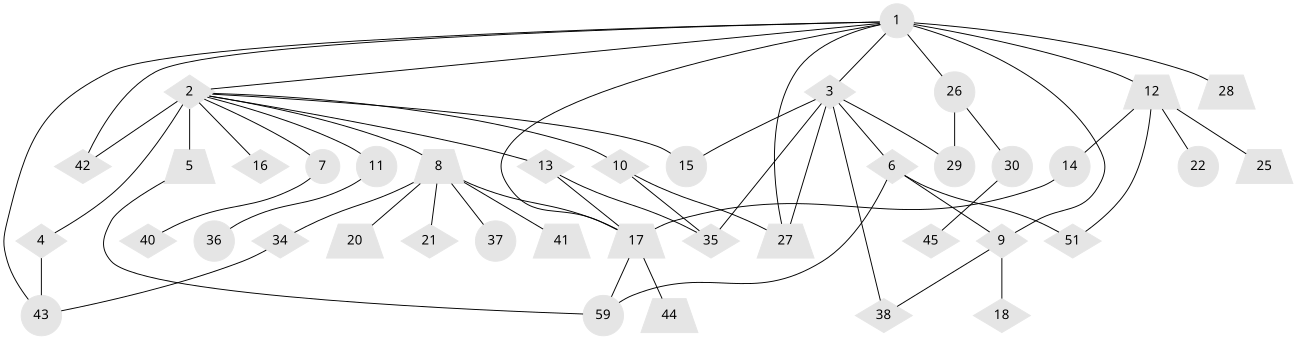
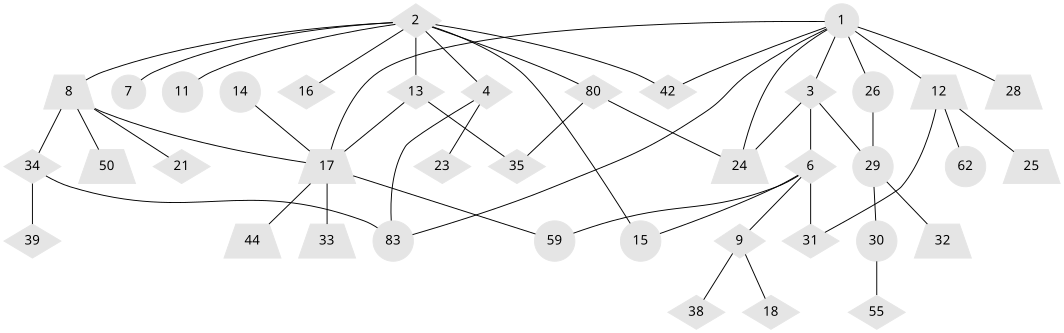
  graph {
    fontname="Noto Sans"
    node [color=gray90 fontname="Noto Sans" shape=diamond style=filled]
    edge [fontname="Noto Sans" weight=1.0]
    1 [shape=circle]
    2
    3
    9
    12 [shape=trapezium]
    17 [shape=trapezium]
-   24 [shape=trapezium label=27]
+   24 [shape=trapezium]
    26 [shape=circle]
    28 [shape=trapezium]
    42
-   43 [shape=circle]
+   43 [shape=circle label=83]
    4
-   5 [shape=trapezium]
    7 [shape=circle]
    8 [shape=trapezium]
-   10
+   10 [label=80]
    11 [shape=circle]
    13
    15 [shape=circle]
    16
    6
    29 [shape=circle]
    35
    38
    18
-   22 [shape=circle]
-   31 [label=51]
+   22 [shape=circle label=62]
+   31
    14 [shape=circle]
    25 [shape=trapezium]
    n30 [label=59 shape=circle]
+   33 [shape=trapezium]
    44 [shape=trapezium]
-   40
-   20 [shape=trapezium]
+   23
+   20 [shape=trapezium label=50]
    21
    34
-   37 [shape=circle]
-   41 [shape=trapezium]
-   36 [shape=circle]
    30 [shape=circle]
-   45
-   1 -- 2
+   32 [shape=trapezium]
+   39
+   45 [label=55]
    1 -- 3
-   1 -- 9
    1 -- 12
    1 -- 17
    1 -- 24
    1 -- 26
    1 -- 28 [weight=3.0]
    1 -- 42
    1 -- 43
    2 -- 42
    2 -- 4
-   2 -- 5 [weight=7.0]
    2 -- 7
    2 -- 8
    2 -- 10
    2 -- 11
    2 -- 13
    2 -- 15
    2 -- 16
    3 -- 24 [weight=2.0]
    3 -- 6
    3 -- 29
-   3 -- 35
-   3 -- 38
    9 -- 38
    9 -- 18
    12 -- 22
    12 -- 31
-   12 -- 14
    12 -- 25
    17 -- n30
+   17 -- 33
    17 -- 44
    26 -- 29
    4 -- 43
-   5 -- n30
-   7 -- 40
+   4 -- 23
    8 -- 17
    8 -- 20
    8 -- 21
    8 -- 34
-   8 -- 37
-   8 -- 41
    10 -- 24
    10 -- 35
-   11 -- 36
    13 -- 17
    13 -- 35
    6 -- 9
-   3 -- 15
+   6 -- 15
    6 -- 31 [weight=3.0]
    6 -- n30
-   26 -- 30
+   29 -- 30
+   29 -- 32 [weight=2.0]
    14 -- 17
    34 -- 43
+   34 -- 39
    30 -- 45
  }
